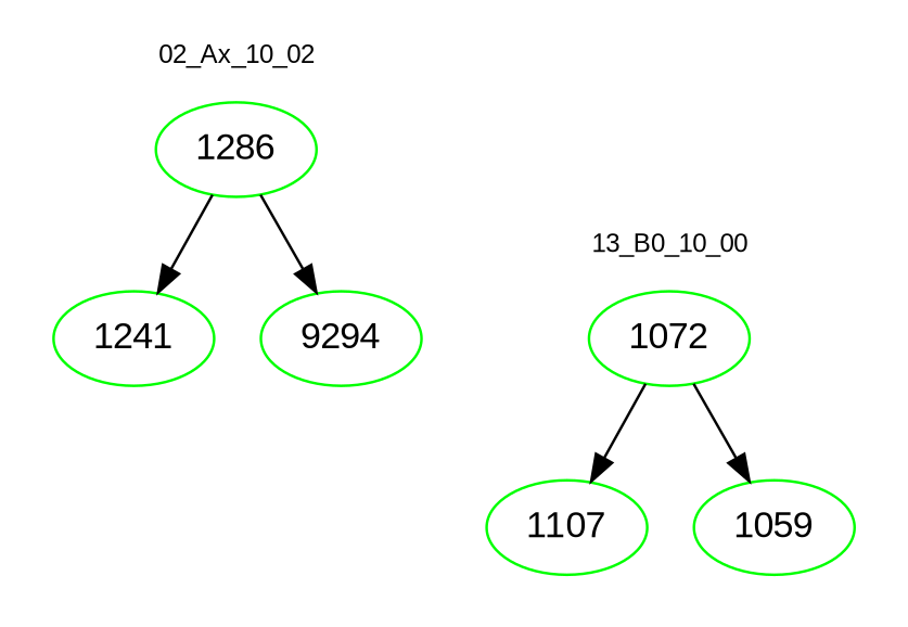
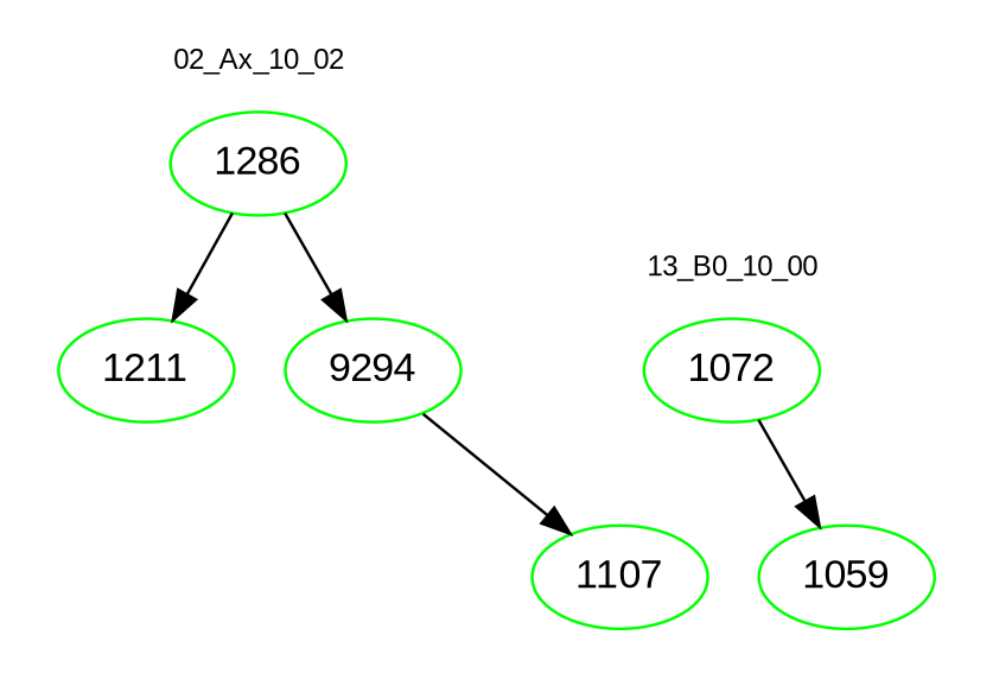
  digraph {
    fontname="Liberation Sans"
    node [color=green fontname="Liberation Sans"]
    edge [color=black fontname="Liberation Sans"]
    n1 [label=1286]
-   n2 [label=1241]
+   n2 [label=1211]
    n3 [label=9294]
    n4 [label=1072]
    n5 [label=1059]
    n6 [label=1107]
    subgraph cluster_1 {
      color=white
      fontsize=10
      label="02_Ax_10_02"
      n1
      n2
      n3
    }
    subgraph cluster_2 {
      color=white
      fontsize=10
      label="13_B0_10_00"
      n4
      n5
      n6
    }
    n1 -> n2
    n1 -> n3
    n4 -> n5
-   n4 -> n6
+   n3 -> n6
  }
